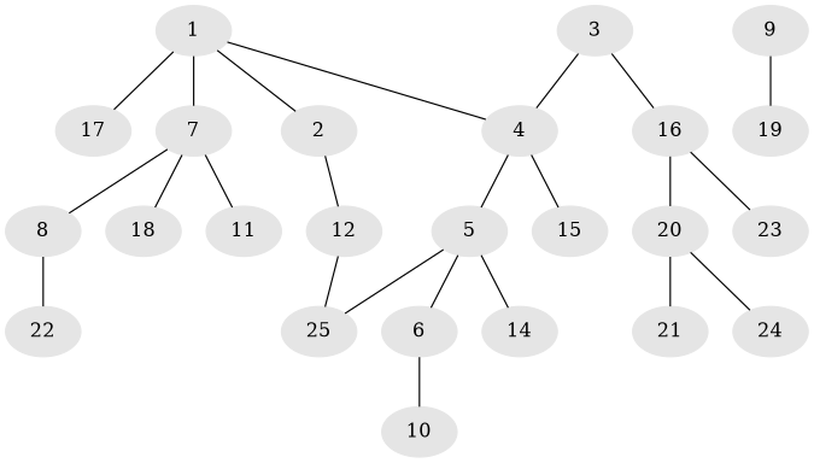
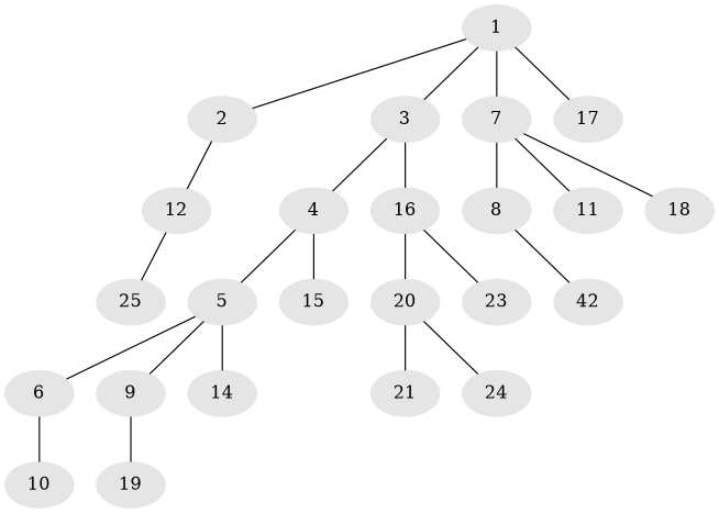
  graph {
    node [color=gray90 style=filled]
    edge [weight=1.0]
    1
    2
    3
    7
    17
    12
    4
    16
    8
    11
    18
    25
    5
    15
    20
    23
    6
    9
    14
    10
    19
-   22
+   22 [label=42]
    21
    24
    1 -- 2
-   1 -- 4
+   1 -- 3
    1 -- 7
    1 -- 17 [weight=2.0]
    2 -- 12
    3 -- 4
    3 -- 16
    7 -- 8 [weight=2.0]
    7 -- 11
    7 -- 18
    12 -- 25
    4 -- 5
    4 -- 15
    16 -- 20
    16 -- 23
    8 -- 22
    5 -- 6
-   5 -- 25
+   5 -- 9
    5 -- 14 [weight=3.0]
    20 -- 21 [weight=3.0]
    20 -- 24
    6 -- 10
    9 -- 19
  }
